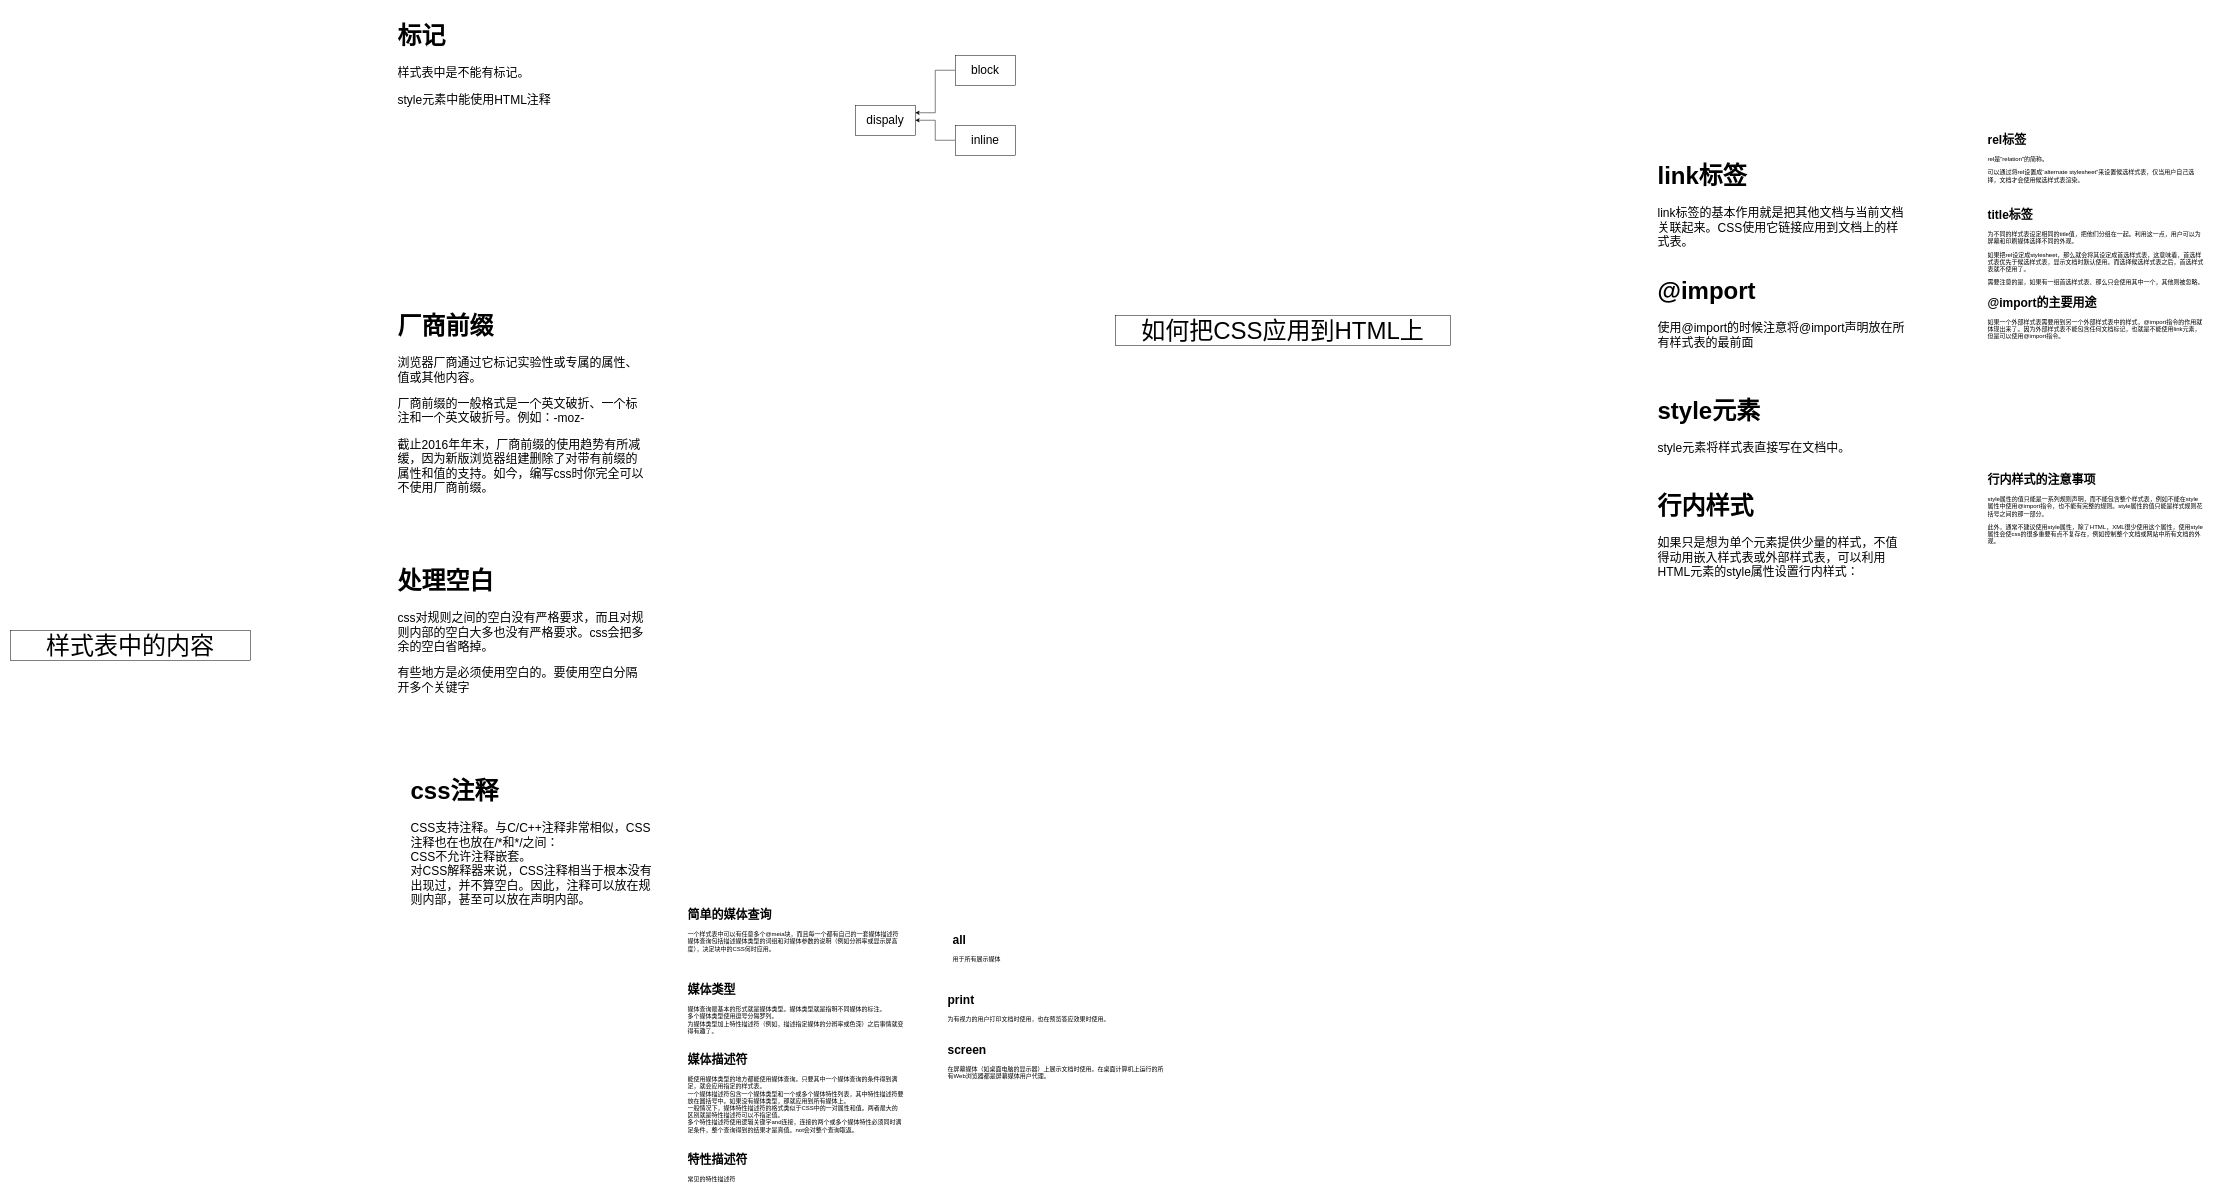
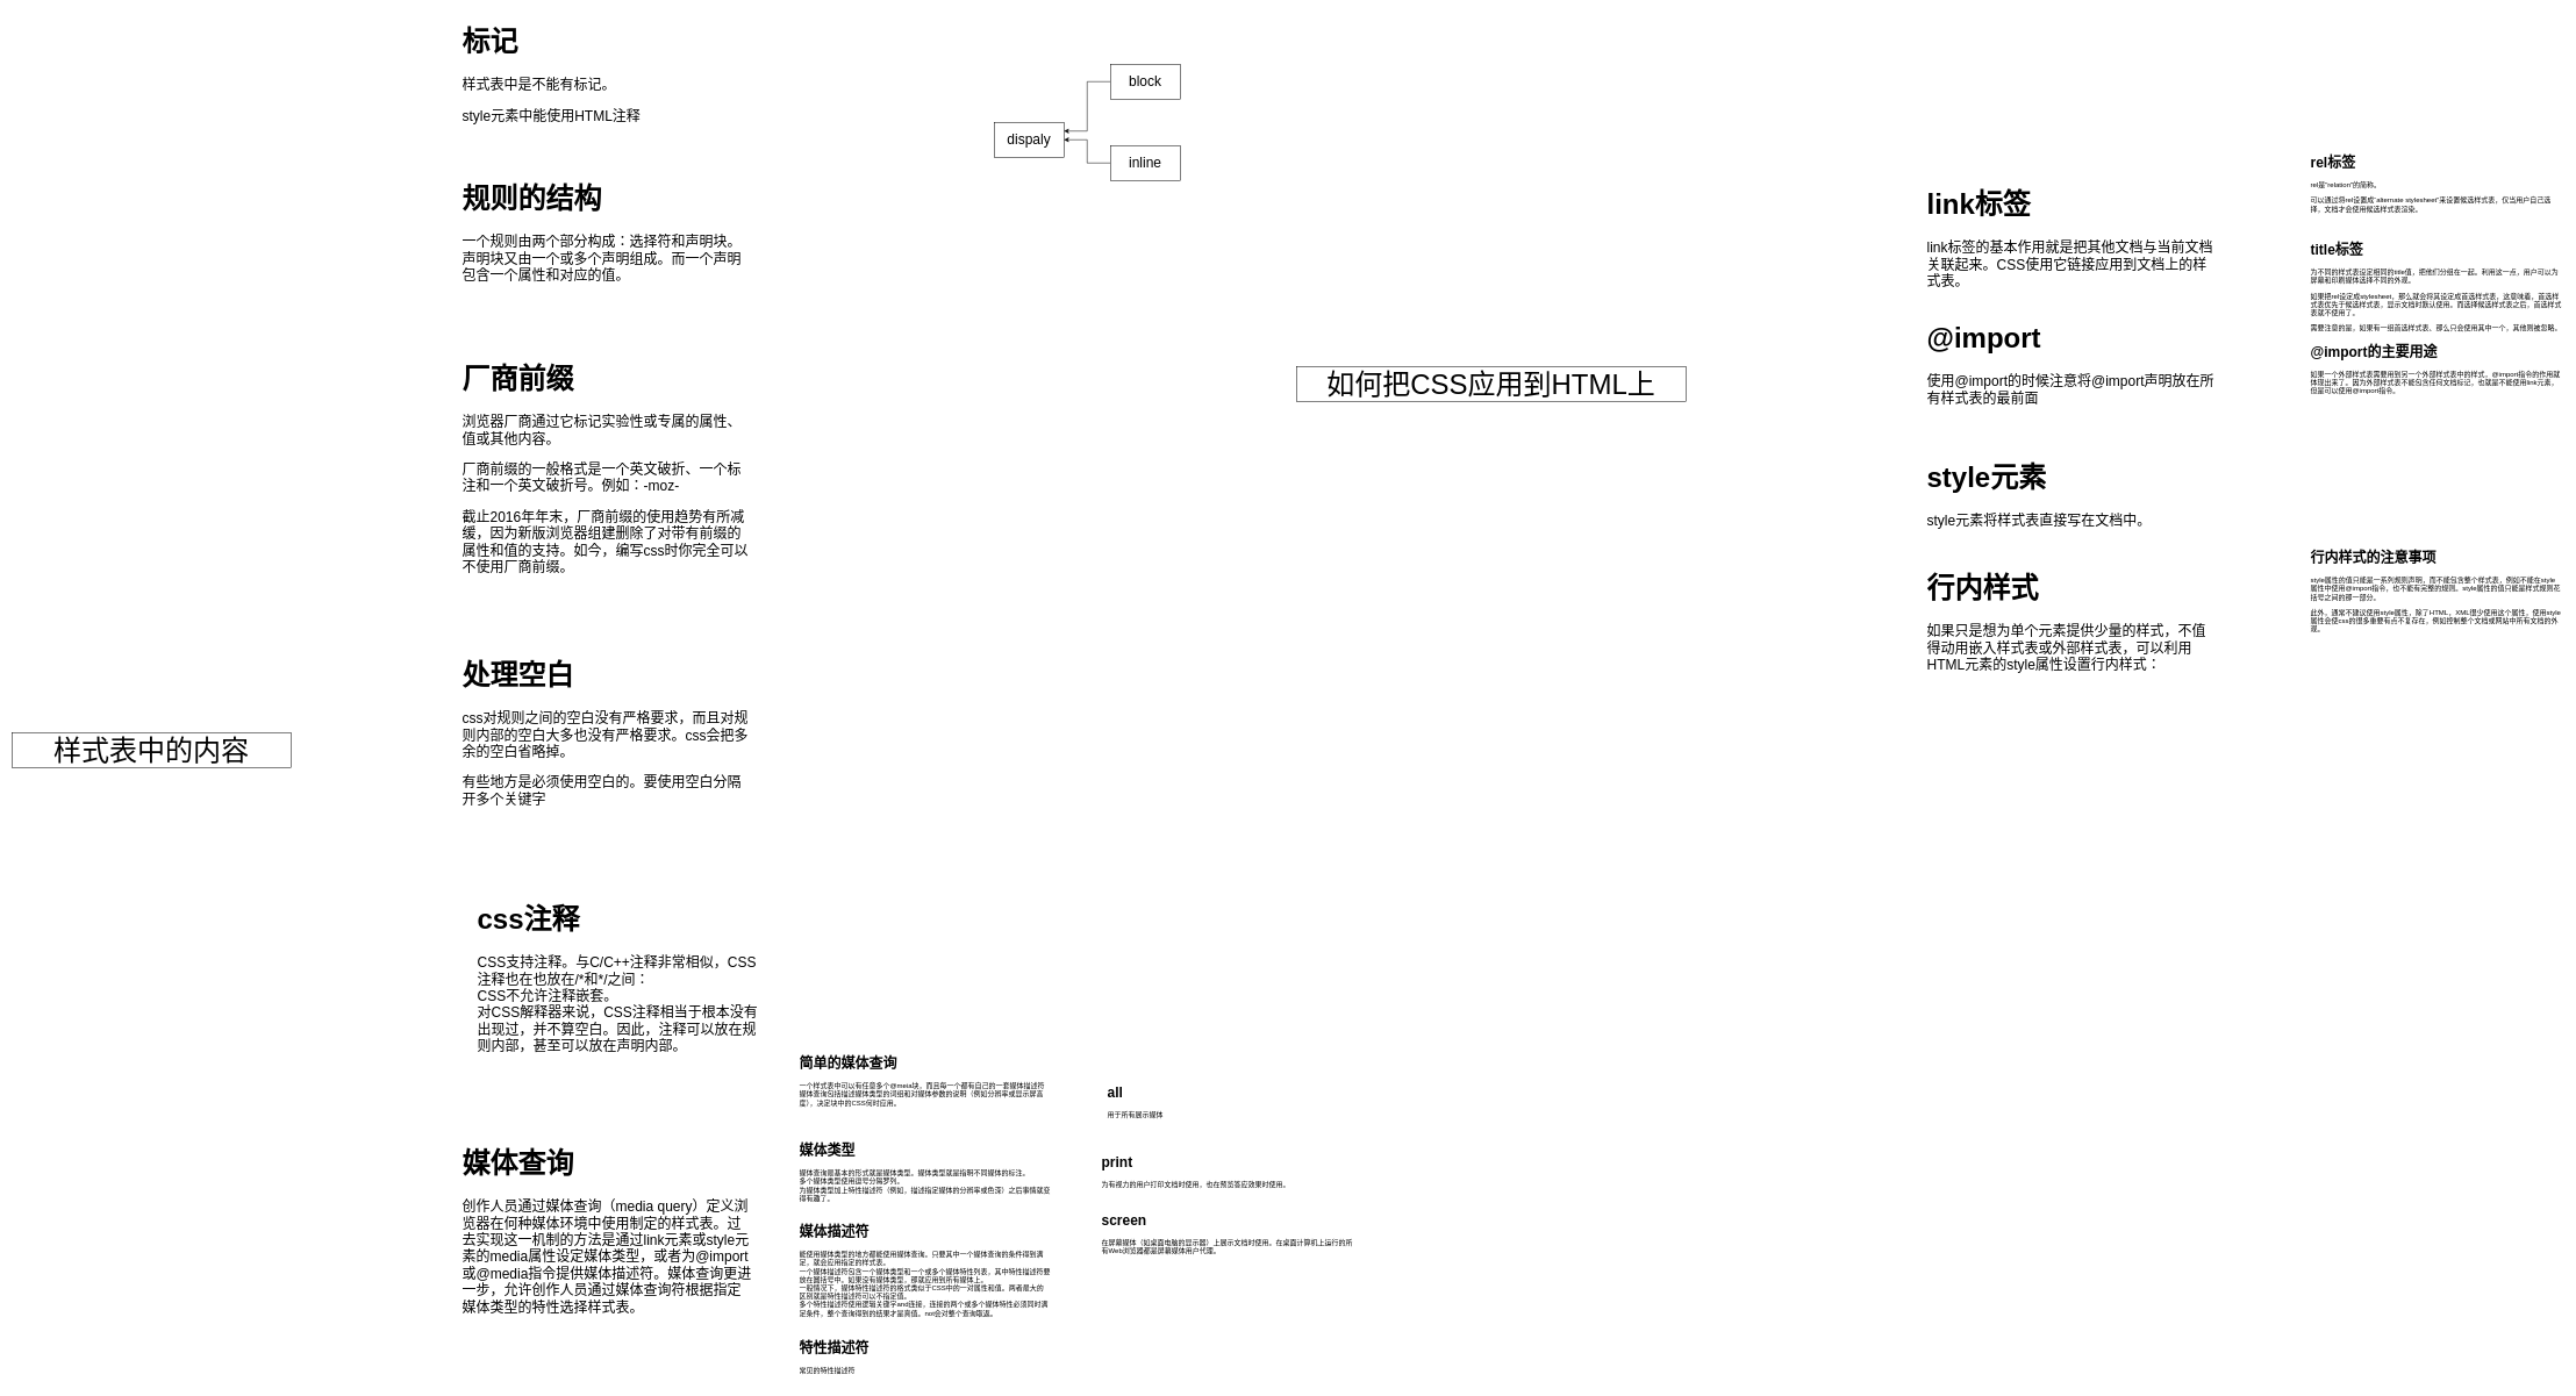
  <mxCell id="0" />
  <mxCell id="1" parent="0" />
  <mxCell id="2" value="&lt;font style=&quot;font-size: 24px;&quot;&gt;dispaly&lt;/font&gt;" style="rounded=0;whiteSpace=wrap;html=1;" vertex="1" parent="1"><mxGeometry x="1710" y="210" width="120" height="60" as="geometry" /></mxCell>
  <mxCell id="3" style="edgeStyle=orthogonalEdgeStyle;rounded=0;orthogonalLoop=1;jettySize=auto;html=1;entryX=1;entryY=0.25;entryDx=0;entryDy=0;fontSize=24;" edge="1" parent="1" source="4" target="2"><mxGeometry relative="1" as="geometry" /></mxCell>
  <mxCell id="4" value="block" style="rounded=0;whiteSpace=wrap;html=1;fontSize=24;" vertex="1" parent="1"><mxGeometry x="1910" y="110" width="120" height="60" as="geometry" /></mxCell>
  <mxCell id="5" style="edgeStyle=orthogonalEdgeStyle;rounded=0;orthogonalLoop=1;jettySize=auto;html=1;entryX=1;entryY=0.5;entryDx=0;entryDy=0;fontSize=24;" edge="1" parent="1" source="6" target="2"><mxGeometry relative="1" as="geometry" /></mxCell>
  <mxCell id="6" value="inline" style="rounded=0;whiteSpace=wrap;html=1;fontSize=24;" vertex="1" parent="1"><mxGeometry x="1910" y="250" width="120" height="60" as="geometry" /></mxCell>
  <mxCell id="7" value="&lt;font style=&quot;font-size: 48px;&quot;&gt;如何把CSS应用到HTML上&lt;/font&gt;" style="rounded=0;whiteSpace=wrap;html=1;fontSize=24;" vertex="1" parent="1"><mxGeometry x="2230" y="630" width="670" height="60" as="geometry" /></mxCell>
  <mxCell id="8" value="&lt;h1&gt;link标签&lt;/h1&gt;&lt;p&gt;link标签的基本作用就是把其他文档与当前文档关联起来。CSS使用它链接应用到文档上的样式表。&lt;/p&gt;" style="text;html=1;strokeColor=none;fillColor=none;spacing=5;spacingTop=-20;whiteSpace=wrap;overflow=hidden;rounded=0;fontSize=24;" vertex="1" parent="1"><mxGeometry x="3310" y="300" width="510" height="220" as="geometry" /></mxCell>
  <mxCell id="9" value="&lt;h1&gt;@import&lt;/h1&gt;&lt;p&gt;使用@import的时候注意将@import声明放在所有样式表的最前面&lt;/p&gt;" style="text;html=1;strokeColor=none;fillColor=none;spacing=5;spacingTop=-20;whiteSpace=wrap;overflow=hidden;rounded=0;fontSize=24;" vertex="1" parent="1"><mxGeometry x="3310" y="530" width="510" height="190" as="geometry" /></mxCell>
  <mxCell id="10" value="&lt;h1&gt;rel标签&lt;/h1&gt;&lt;p&gt;rel是&quot;relation&quot;的简称。&lt;/p&gt;&lt;p&gt;可以通过将rel设置成“alternate stylesheet”来设置候选样式表，仅当用户自己选择，文档才会使用候选样式表渲染。&lt;/p&gt;" style="text;html=1;strokeColor=none;fillColor=none;spacing=5;spacingTop=-20;whiteSpace=wrap;overflow=hidden;rounded=0;fontSize=12;" vertex="1" parent="1"><mxGeometry x="3970" y="260" width="440" height="170" as="geometry" /></mxCell>
  <mxCell id="11" value="&lt;h1&gt;title标签&lt;/h1&gt;&lt;p&gt;为不同的样式表设定相同的title值，把他们分组在一起。利用这一点，用户可以为屏幕和印刷媒体选择不同的外观。&lt;/p&gt;&lt;p&gt;如果把rel设定成stylesheet，那么就会将其设定成首选样式表，这意味着，首选样式表优先于候选样式表，显示文档时默认使用。而选择候选样式表之后，首选样式表就不使用了。&lt;/p&gt;&lt;p&gt;需要注意的是，如果有一组首选样式表、那么只会使用其中一个，其他则被忽略。&lt;/p&gt;" style="text;html=1;strokeColor=none;fillColor=none;spacing=5;spacingTop=-20;whiteSpace=wrap;overflow=hidden;rounded=0;fontSize=12;" vertex="1" parent="1"><mxGeometry x="3970" y="410" width="440" height="170" as="geometry" /></mxCell>
  <mxCell id="12" value="&lt;h1&gt;style元素&lt;/h1&gt;&lt;p&gt;style元素将样式表直接写在文档中。&lt;/p&gt;" style="text;html=1;strokeColor=none;fillColor=none;spacing=5;spacingTop=-20;whiteSpace=wrap;overflow=hidden;rounded=0;fontSize=24;" vertex="1" parent="1"><mxGeometry x="3310" y="770" width="510" height="190" as="geometry" /></mxCell>
  <mxCell id="13" value="&lt;h1&gt;@import的主要用途&lt;/h1&gt;&lt;p&gt;如果一个外部样式表需要用到另一个外部样式表中的样式，@import指令的作用就体现出来了。因为外部样式表不能包含任何文档标记，也就是不能使用link元素，但是可以使用@import指令。&lt;/p&gt;" style="text;html=1;strokeColor=none;fillColor=none;spacing=5;spacingTop=-20;whiteSpace=wrap;overflow=hidden;rounded=0;fontSize=12;" vertex="1" parent="1"><mxGeometry x="3970" y="585" width="440" height="105" as="geometry" /></mxCell>
  <mxCell id="14" value="&lt;h1&gt;行内样式&lt;/h1&gt;&lt;p&gt;如果只是想为单个元素提供少量的样式，不值得动用嵌入样式表或外部样式表，可以利用HTML元素的style属性设置行内样式：&lt;/p&gt;" style="text;html=1;strokeColor=none;fillColor=none;spacing=5;spacingTop=-20;whiteSpace=wrap;overflow=hidden;rounded=0;fontSize=24;" vertex="1" parent="1"><mxGeometry x="3310" y="960" width="510" height="210" as="geometry" /></mxCell>
  <mxCell id="15" value="&lt;h1&gt;行内样式的注意事项&lt;/h1&gt;&lt;p&gt;style属性的值只能是一系列规则声明，而不能包含整个样式表，例如不能在style属性中使用@import指令，也不能有完整的规则。style属性的值只能是样式规则花括号之间的那一部分。&lt;/p&gt;&lt;p&gt;此外，通常不建议使用style属性，除了HTML，XML很少使用这个属性，使用style属性会使css的很多重要有点不复存在，例如控制整个文档或网站中所有文档的外观。&lt;/p&gt;" style="text;html=1;strokeColor=none;fillColor=none;spacing=5;spacingTop=-20;whiteSpace=wrap;overflow=hidden;rounded=0;fontSize=12;" vertex="1" parent="1"><mxGeometry x="3970" y="940" width="440" height="160" as="geometry" /></mxCell>
  <mxCell id="16" value="&lt;font style=&quot;font-size: 48px;&quot;&gt;样式表中的内容&lt;/font&gt;" style="rounded=0;whiteSpace=wrap;html=1;fontSize=24;" vertex="1" parent="1"><mxGeometry x="20" y="1260" width="480" height="60" as="geometry" /></mxCell>
  <mxCell id="17" value="&lt;h1&gt;标记&lt;/h1&gt;&lt;div&gt;样式表中是不能有标记。&lt;/div&gt;&lt;p&gt;style元素中能使用HTML注释&lt;/p&gt;" style="text;html=1;strokeColor=none;fillColor=none;spacing=5;spacingTop=-20;whiteSpace=wrap;overflow=hidden;rounded=0;fontSize=24;" vertex="1" parent="1"><mxGeometry x="790" y="20" width="510" height="210" as="geometry" /></mxCell>
+ <mxCell id="18" value="&lt;h1&gt;规则的结构&lt;/h1&gt;&lt;p&gt;一个规则由两个部分构成：选择符和声明块。声明块又由一个或多个声明组成。而一个声明包含一个属性和对应的值。&lt;/p&gt;" style="text;html=1;strokeColor=none;fillColor=none;spacing=5;spacingTop=-20;whiteSpace=wrap;overflow=hidden;rounded=0;fontSize=24;" vertex="1" parent="1"><mxGeometry x="790" y="290" width="510" height="210" as="geometry" /></mxCell>
  <mxCell id="19" value="&lt;h1&gt;厂商前缀&lt;/h1&gt;&lt;p&gt;浏览器厂商通过它标记实验性或专属的属性、值或其他内容。&lt;/p&gt;&lt;p&gt;厂商前缀的一般格式是一个英文破折、一个标注和一个英文破折号。例如：-moz-&amp;nbsp;&lt;/p&gt;&lt;p&gt;截止2016年年末，厂商前缀的使用趋势有所减缓，因为新版浏览器组建删除了对带有前缀的属性和值的支持。如今，编写css时你完全可以不使用厂商前缀。&lt;/p&gt;&lt;p&gt;&lt;br&gt;&lt;/p&gt;&lt;p&gt;&lt;br&gt;&lt;/p&gt;" style="text;html=1;strokeColor=none;fillColor=none;spacing=5;spacingTop=-20;whiteSpace=wrap;overflow=hidden;rounded=0;fontSize=24;" vertex="1" parent="1"><mxGeometry x="790" y="600" width="510" height="410" as="geometry" /></mxCell>
  <mxCell id="20" value="&lt;h1&gt;处理空白&lt;/h1&gt;&lt;p&gt;css对规则之间的空白没有严格要求，而且对规则内部的空白大多也没有严格要求。css会把多余的空白省略掉。&lt;/p&gt;&lt;p&gt;有些地方是必须使用空白的。要使用空白分隔开多个关键字&lt;/p&gt;&lt;p&gt;&lt;br&gt;&lt;/p&gt;" style="text;html=1;strokeColor=none;fillColor=none;spacing=5;spacingTop=-20;whiteSpace=wrap;overflow=hidden;rounded=0;fontSize=24;" vertex="1" parent="1"><mxGeometry x="790" y="1110" width="510" height="310" as="geometry" /></mxCell>
  <mxCell id="21" value="&lt;h1&gt;css注释&lt;/h1&gt;&lt;div&gt;CSS支持注释。与C/C++注释非常相似，CSS注释也在也放在/*和*/之间：&lt;/div&gt;&lt;div&gt;CSS不允许注释嵌套。&lt;/div&gt;&lt;div&gt;对CSS解释器来说，CSS注释相当于根本没有出现过，并不算空白。因此，注释可以放在规则内部，甚至可以放在声明内部。&lt;/div&gt;&lt;div&gt;&lt;br&gt;&lt;/div&gt;" style="text;html=1;strokeColor=none;fillColor=none;spacing=5;spacingTop=-20;whiteSpace=wrap;overflow=hidden;rounded=0;fontSize=24;" vertex="1" parent="1"><mxGeometry x="816" y="1530" width="510" height="310" as="geometry" /></mxCell>
+ <mxCell id="22" value="&lt;h1&gt;媒体查询&lt;/h1&gt;&lt;div&gt;创作人员通过媒体查询（media query）定义浏览器在何种媒体环境中使用制定的样式表。过去实现这一机制的方法是通过link元素或style元素的media属性设定媒体类型，或者为@import或@media指令提供媒体描述符。媒体查询更进一步，允许创作人员通过媒体查询符根据指定媒体类型的特性选择样式表。&lt;/div&gt;" style="text;html=1;strokeColor=none;fillColor=none;spacing=5;spacingTop=-20;whiteSpace=wrap;overflow=hidden;rounded=0;fontSize=24;" vertex="1" parent="1"><mxGeometry x="790" y="1950" width="510" height="320" as="geometry" /></mxCell>
  <mxCell id="23" value="&lt;h1&gt;简单的媒体查询&lt;/h1&gt;&lt;div&gt;一个样式表中可以有任意多个@meia块，而且每一个都有自己的一套媒体描述符&lt;/div&gt;&lt;div&gt;媒体查询包括描述媒体类型的词组和对媒体参数的说明（例如分辨率或显示屏高度），决定块中的CSS何时应用。&lt;/div&gt;&lt;div&gt;&lt;br&gt;&lt;/div&gt;" style="text;html=1;strokeColor=none;fillColor=none;spacing=5;spacingTop=-20;whiteSpace=wrap;overflow=hidden;rounded=0;fontSize=12;" vertex="1" parent="1"><mxGeometry x="1370" y="1810" width="440" height="110" as="geometry" /></mxCell>
  <mxCell id="24" value="&lt;h1&gt;媒体类型&lt;/h1&gt;&lt;div&gt;媒体查询最基本的形式就是媒体类型。媒体类型就是指明不同媒体的标注。&lt;/div&gt;&lt;div&gt;多个媒体类型使用逗号分隔罗列。&lt;/div&gt;&lt;div&gt;为媒体类型加上特性描述符（例如，描述指定媒体的分辨率或色深）之后事情就变得有趣了。&lt;/div&gt;" style="text;html=1;strokeColor=none;fillColor=none;spacing=5;spacingTop=-20;whiteSpace=wrap;overflow=hidden;rounded=0;fontSize=12;" vertex="1" parent="1"><mxGeometry x="1370" y="1960" width="440" height="110" as="geometry" /></mxCell>
  <mxCell id="25" value="&lt;h1&gt;all&lt;/h1&gt;&lt;div&gt;用于所有展示媒体&lt;/div&gt;&lt;div&gt;&lt;br&gt;&lt;/div&gt;" style="text;html=1;strokeColor=none;fillColor=none;spacing=5;spacingTop=-20;whiteSpace=wrap;overflow=hidden;rounded=0;fontSize=12;" vertex="1" parent="1"><mxGeometry x="1900" y="1860" width="440" height="90" as="geometry" /></mxCell>
  <mxCell id="26" value="&lt;h1&gt;print&lt;/h1&gt;&lt;div&gt;为有视力的用户打印文档时使用，也在预览答应效果时使用。&lt;/div&gt;" style="text;html=1;strokeColor=none;fillColor=none;spacing=5;spacingTop=-20;whiteSpace=wrap;overflow=hidden;rounded=0;fontSize=12;" vertex="1" parent="1"><mxGeometry x="1890" y="1980" width="440" height="90" as="geometry" /></mxCell>
  <mxCell id="27" value="&lt;h1&gt;screen&lt;/h1&gt;&lt;div&gt;在屏幕媒体（如桌面电脑的显示器）上展示文档时使用。在桌面计算机上运行的所有Web浏览器都是屏幕媒体用户代理。&lt;/div&gt;" style="text;html=1;strokeColor=none;fillColor=none;spacing=5;spacingTop=-20;whiteSpace=wrap;overflow=hidden;rounded=0;fontSize=12;" vertex="1" parent="1"><mxGeometry x="1890" y="2080" width="440" height="90" as="geometry" /></mxCell>
  <mxCell id="28" value="&lt;h1&gt;媒体描述符&lt;/h1&gt;&lt;div&gt;能使用媒体类型的地方都能使用媒体查询。只要其中一个媒体查询的条件得到满足，就会应用指定的样式表。&lt;/div&gt;&lt;div&gt;一个媒体描述符包含一个媒体类型和一个或多个媒体特性列表，其中特性描述符要放在圆括号中。如果没有媒体类型，那就应用到所有媒体上。&lt;/div&gt;&lt;div&gt;一般情况下，媒体特性描述符的格式类似于CSS中的一对属性和值。两者最大的区别就是特性描述符可以不指定值。&amp;nbsp;&lt;/div&gt;&lt;div&gt;多个特性描述符使用逻辑关键字and连接，连接的两个或多个媒体特性必须同时满足条件，整个查询得到的结果才是真值。not会对整个查询取返。&lt;/div&gt;&lt;div&gt;&lt;br&gt;&lt;/div&gt;" style="text;html=1;strokeColor=none;fillColor=none;spacing=5;spacingTop=-20;whiteSpace=wrap;overflow=hidden;rounded=0;fontSize=12;" vertex="1" parent="1"><mxGeometry x="1370" y="2100" width="440" height="180" as="geometry" /></mxCell>
  <mxCell id="29" value="&lt;h1&gt;特性描述符&lt;/h1&gt;&lt;div&gt;常见的特性描述符&lt;/div&gt;" style="text;html=1;strokeColor=none;fillColor=none;spacing=5;spacingTop=-20;whiteSpace=wrap;overflow=hidden;rounded=0;fontSize=12;" vertex="1" parent="1"><mxGeometry x="1370" y="2300" width="440" height="80" as="geometry" /></mxCell>
